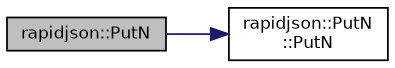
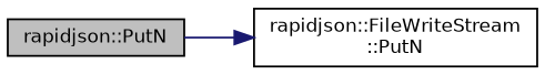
  digraph {
    rankdir=LR
    node [color=black fontname=Helvetica fontsize=10 shape=record style=filled]
    n1 [fillcolor=grey75 fontcolor=black height=0.2 label="rapidjson::PutN" width=0.4]
-   n2 [fillcolor=white height=0.2 label="rapidjson::PutN\l::PutN" width=0.4]
+   n2 [fillcolor=white height=0.2 label="rapidjson::FileWriteStream\l::PutN" width=0.4]
    n1 -> n2 [color=midnightblue fontname=Helvetica fontsize=10 labelfontname=Helvetica labelfontsize=10 style=solid]
  }
